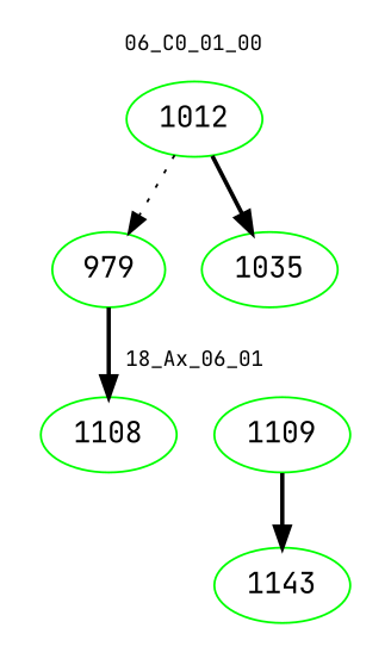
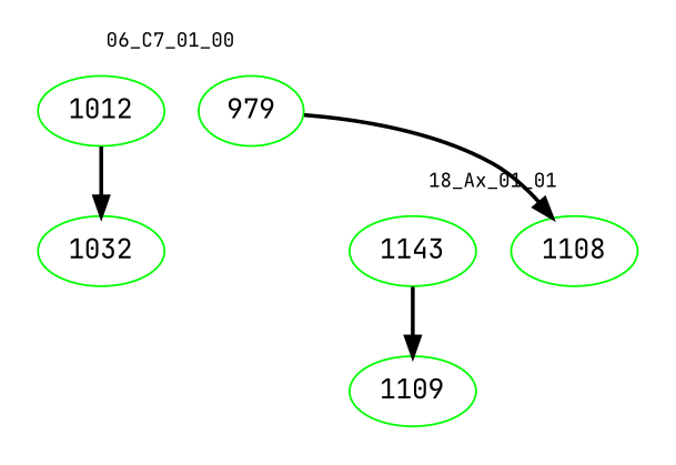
  digraph {
    fontname="JetBrains Mono"
    node [color=green fontname="JetBrains Mono"]
    edge [color=black fontname="JetBrains Mono" style=bold]
    n1 [label=1109]
    n2 [label=1108]
    n3 [label=1143]
    n4 [label=1012]
    n5 [label=979]
-   n6 [label=1035]
+   n6 [label=1032]
    subgraph cluster_1 {
      color=white
      fontsize=10
-     label="18_Ax_06_01"
+     label="18_Ax_01_01"
      n1
      n2
      n3
    }
    subgraph cluster_2 {
      color=white
      fontsize=10
-     label="06_C0_01_00"
+     label="06_C7_01_00"
      n4
      n5
      n6
    }
-   n1 -> n3
-   n4 -> n5 [style=dotted]
+   n3 -> n1
    n4 -> n6
    n5 -> n2
  }
